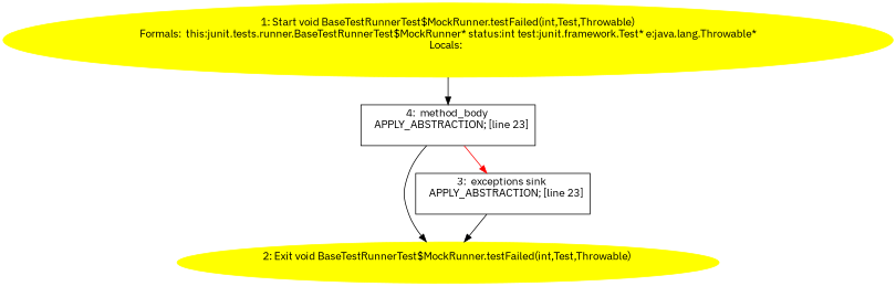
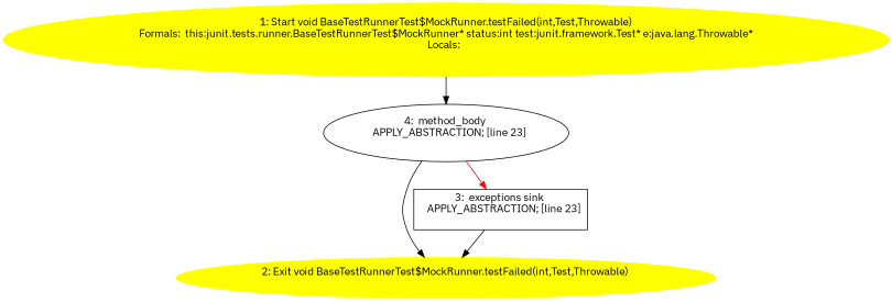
  digraph {
    fontname="IBM Plex Sans"
    node [fontname="IBM Plex Sans"]
    edge [fontname="IBM Plex Sans"]
    n1 [color=yellow label="1: Start void BaseTestRunnerTest$MockRunner.testFailed(int,Test,Throwable)\nFormals:  this:junit.tests.runner.BaseTestRunnerTest$MockRunner* status:int test:junit.framework.Test* e:java.lang.Throwable*\nLocals:  \n  " style=filled]
-   n2 [label="4:  method_body \n   APPLY_ABSTRACTION; [line 23]\n " shape=box]
+   n2 [label="4:  method_body \n   APPLY_ABSTRACTION; [line 23]\n " shape=ellipse]
    n3 [color=yellow label="2: Exit void BaseTestRunnerTest$MockRunner.testFailed(int,Test,Throwable) \n  " style=filled]
    n4 [label="3:  exceptions sink \n   APPLY_ABSTRACTION; [line 23]\n " shape=box]
    n1 -> n2
    n2 -> n3
    n2 -> n4 [color=red]
    n4 -> n3
  }
